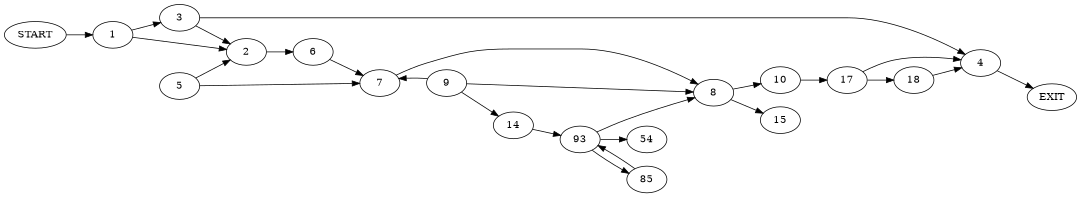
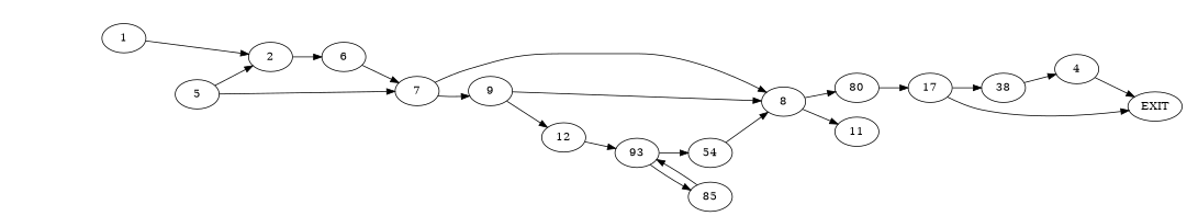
  digraph {
    rankdir=LR
-   n1 [label=START]
    1
    2
-   3
    n5 [label=EXIT]
    6
    4
    5
    7
    8
    9
-   10
-   11 [label=15]
-   12 [label=14]
+   10 [label=80]
+   11
+   12
    17
    n16 [label=93]
-   18
+   18 [label=38]
    n18 [label=54]
    n19 [label=85]
-   n1 -> 1
    1 -> 2
-   1 -> 3
    2 -> 6
-   3 -> 2
-   3 -> 4
    6 -> 7
    4 -> n5
    5 -> 2
    5 -> 7
    7 -> 8
-   9 -> 7
+   7 -> 9
    8 -> 10
    8 -> 11
    9 -> 8
    9 -> 12
    10 -> 17
    12 -> n16
-   17 -> 4
+   17 -> n5
    17 -> 18
    n16 -> n18
    n16 -> n19
    18 -> 4
-   n16 -> 8
+   n18 -> 8
    n19 -> n16
  }
